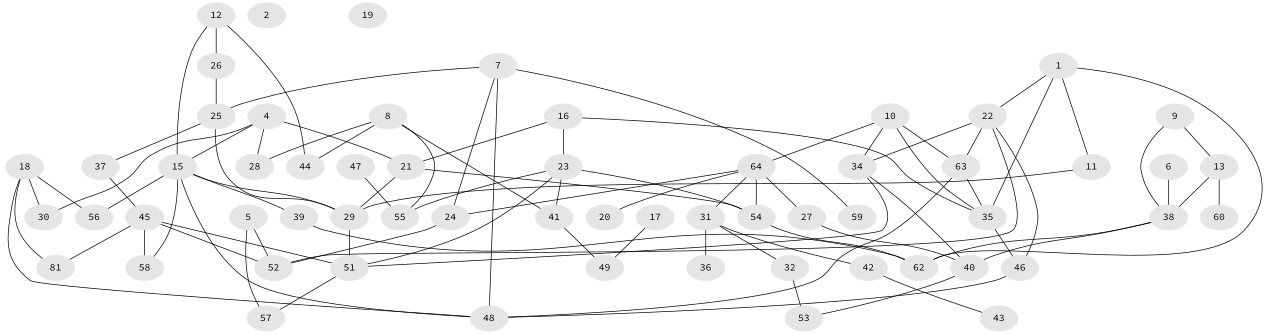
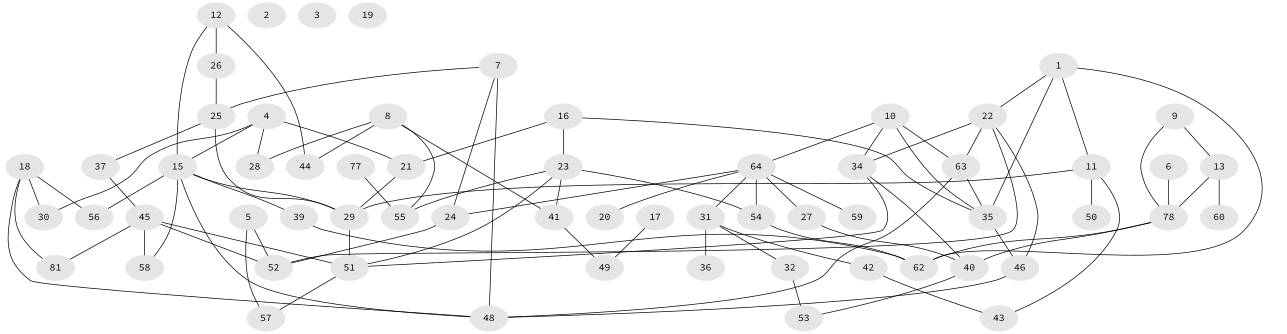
  graph {
    fontname="Source Code Pro"
    node [color=gray90 fontname="Source Code Pro" style=filled]
    edge [fontname="Source Code Pro"]
    1
    11
    22
    35
    62
    29
    43
+   50
    52
    n10 [label=63]
    34
    46
    2
+   3
    4
    15
    21
    28
    30
    48
    39
    56
    58
    54
    5
    57
    6
-   38
+   38 [label=78]
    40
    7
    24
    25
    59
    37
    8
    41
    44
    55
    49
    9
    13
    60
    10
    n44 [label=64]
    20
    27
    31
    51
    12
    26
    32
    36
    42
    16
    23
    17
    18
    n58 [label=81]
    19
    45
    53
-   47
+   47 [label=77]
    1 -- 11
    1 -- 22
    1 -- 35
    1 -- 62
    11 -- 29
+   11 -- 43
+   11 -- 50
    22 -- 52
    22 -- n10
    22 -- 34
    22 -- 46
    35 -- 46
    29 -- 51
    n10 -- 35
    n10 -- 48
    34 -- 40
    34 -- 51
    46 -- 48
    4 -- 15
    4 -- 21
    4 -- 28
    4 -- 30
    15 -- 29
    15 -- 48
    15 -- 39
    15 -- 56
    15 -- 58
    21 -- 29
-   21 -- 54
    39 -- 62
    54 -- 62
    5 -- 52
    5 -- 57
    6 -- 38
    38 -- 62
    38 -- 40
    40 -- 53
    7 -- 48
    7 -- 24
    7 -- 25
-   7 -- 59
+   n44 -- 59
    24 -- 52
    25 -- 29
    25 -- 37
    37 -- 45
    8 -- 28
    8 -- 41
    8 -- 44
    8 -- 55
    41 -- 49
    9 -- 38
    9 -- 13
    13 -- 38
    13 -- 60
    10 -- 35
    10 -- n10
    10 -- 34
    10 -- n44
    n44 -- 54
    n44 -- 24
    n44 -- 20
    n44 -- 27
    n44 -- 31
    27 -- 40
    31 -- 32
    31 -- 36
    31 -- 42
    51 -- 57
    12 -- 15
    12 -- 44
    12 -- 26
    26 -- 25
    32 -- 53
    42 -- 43
    16 -- 35
    16 -- 21
    16 -- 23
    23 -- 54
    23 -- 41
    23 -- 55
    23 -- 51
    17 -- 49
    18 -- 30
    18 -- 48
    18 -- 56
    18 -- n58
    45 -- 52
    45 -- 58
    45 -- 51
    45 -- n58
    47 -- 55
  }
